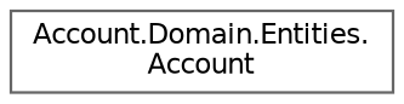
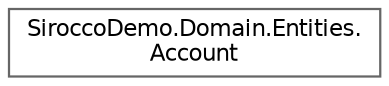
  digraph {
    rankdir=LR
-   n1 [color=grey40 fillcolor=white fontname=Helvetica fontsize=10 height=0.2 label="Account.Domain.Entities.\lAccount" shape=box style=filled width=0.4]
+   n1 [color=grey40 fillcolor=white fontname=Helvetica fontsize=10 height=0.2 label="SiroccoDemo.Domain.Entities.\lAccount" shape=box style=filled width=0.4]
  }
